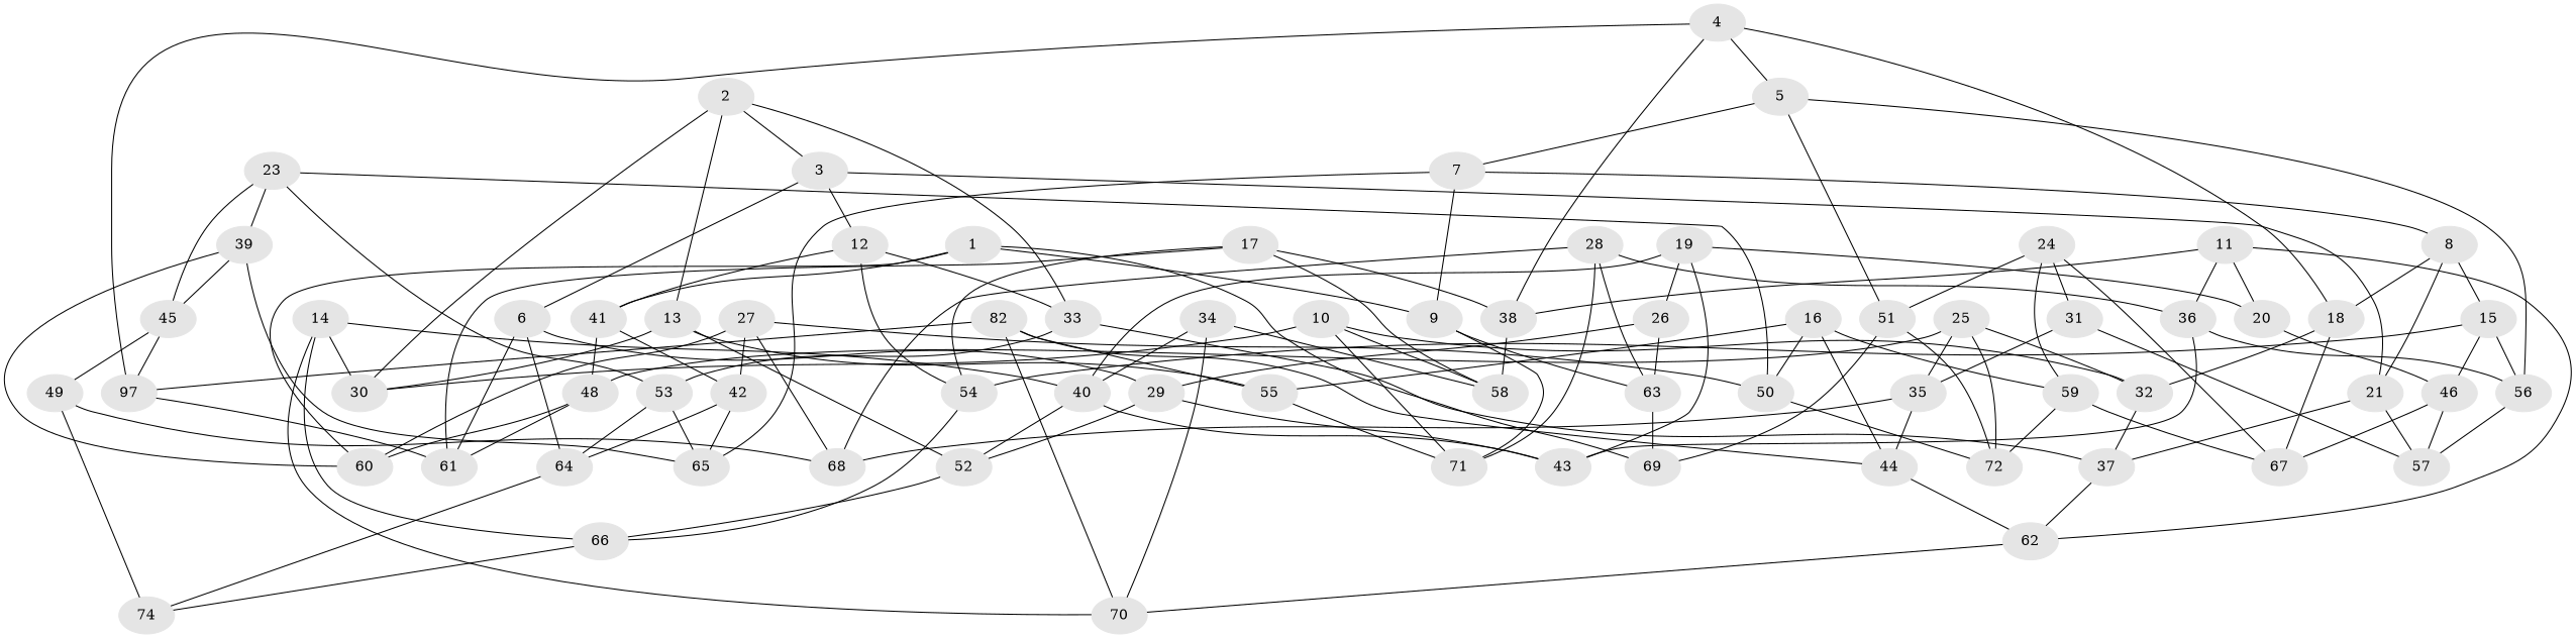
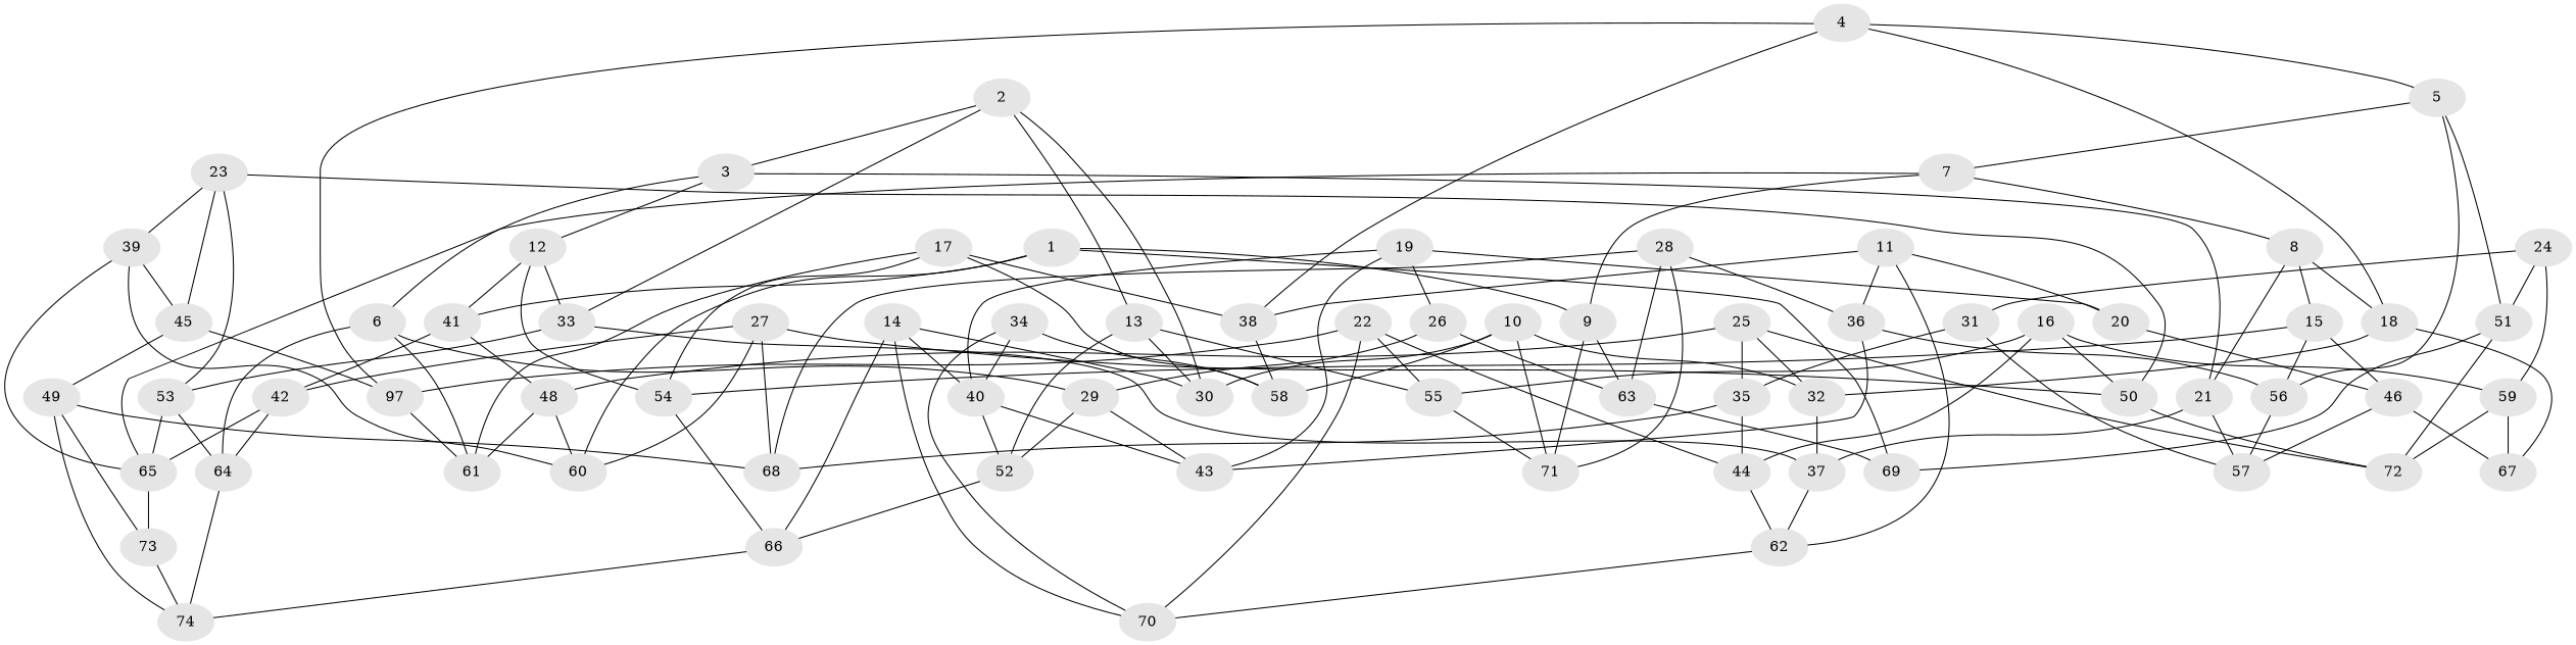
  graph {
    node [color=gray90 style=filled]
    1
    9
    41
    60
    69
    63
    71
    48
    42
    2
    3
    13
    30
    33
    6
    12
    21
    52
    55
    37
    53
    29
    61
    64
    54
    57
    4
    5
    18
    38
    n31 [label=97]
    7
    51
    56
    32
    67
    58
    8
    65
    72
    43
    74
    15
+   73
    46
    10
    11
    20
    36
    62
    70
    66
    14
    40
    16
    44
    50
    59
    17
    19
    26
-   22 [label=82]
+   22
    23
    39
    45
    49
    24
    31
    35
    25
    68
    27
    28
    34
    1 -- 9
    1 -- 41
    1 -- 60
    1 -- 69
    9 -- 63
    9 -- 71
    41 -- 48
    41 -- 42
    63 -- 69
    48 -- 60
    48 -- 61
    42 -- 64
    42 -- 65
    2 -- 3
    2 -- 13
    2 -- 30
    2 -- 33
    3 -- 6
    3 -- 12
    3 -- 21
    13 -- 30
    13 -- 52
    13 -- 55
    33 -- 37
    33 -- 53
    6 -- 29
    6 -- 61
    6 -- 64
    12 -- 41
    12 -- 33
    12 -- 54
    21 -- 37
    21 -- 57
    52 -- 66
    55 -- 71
    37 -- 62
    53 -- 64
    53 -- 65
    29 -- 52
    29 -- 43
    64 -- 74
    54 -- 66
    4 -- 5
    4 -- 18
    4 -- 38
    4 -- n31
    5 -- 7
    5 -- 51
    5 -- 56
    18 -- 32
    18 -- 67
    38 -- 58
    n31 -- 61
    7 -- 9
    7 -- 8
    7 -- 65
    51 -- 69
    51 -- 72
    56 -- 57
    32 -- 37
    8 -- 21
    8 -- 18
    8 -- 15
+   65 -- 73
    15 -- 54
    15 -- 56
    15 -- 46
+   73 -- 74
    46 -- 57
    46 -- 67
    10 -- 71
    10 -- 30
    10 -- 32
    10 -- 58
    11 -- 38
    11 -- 20
    11 -- 36
    11 -- 62
    20 -- 46
    36 -- 56
    36 -- 43
    62 -- 70
    66 -- 74
    14 -- 30
    14 -- 70
    14 -- 66
    14 -- 40
    40 -- 52
    40 -- 43
    16 -- 55
    16 -- 44
    16 -- 50
    16 -- 59
    44 -- 62
    50 -- 72
    59 -- 67
    59 -- 72
    17 -- 61
    17 -- 54
    17 -- 38
    17 -- 58
    19 -- 43
    19 -- 20
    19 -- 40
    19 -- 26
    26 -- 63
    26 -- 29
    22 -- 55
    22 -- n31
    22 -- 70
    22 -- 44
    23 -- 53
    23 -- 50
    23 -- 39
    23 -- 45
    39 -- 60
    39 -- 65
    39 -- 45
    45 -- n31
    45 -- 49
    49 -- 74
+   49 -- 73
    49 -- 68
    24 -- 51
-   24 -- 67
    24 -- 59
    24 -- 31
    31 -- 57
    31 -- 35
    35 -- 44
    35 -- 68
    25 -- 48
    25 -- 32
    25 -- 72
    25 -- 35
    27 -- 60
    27 -- 42
    27 -- 50
    27 -- 68
    28 -- 63
    28 -- 71
    28 -- 36
    28 -- 68
    34 -- 58
    34 -- 70
    34 -- 40
  }
